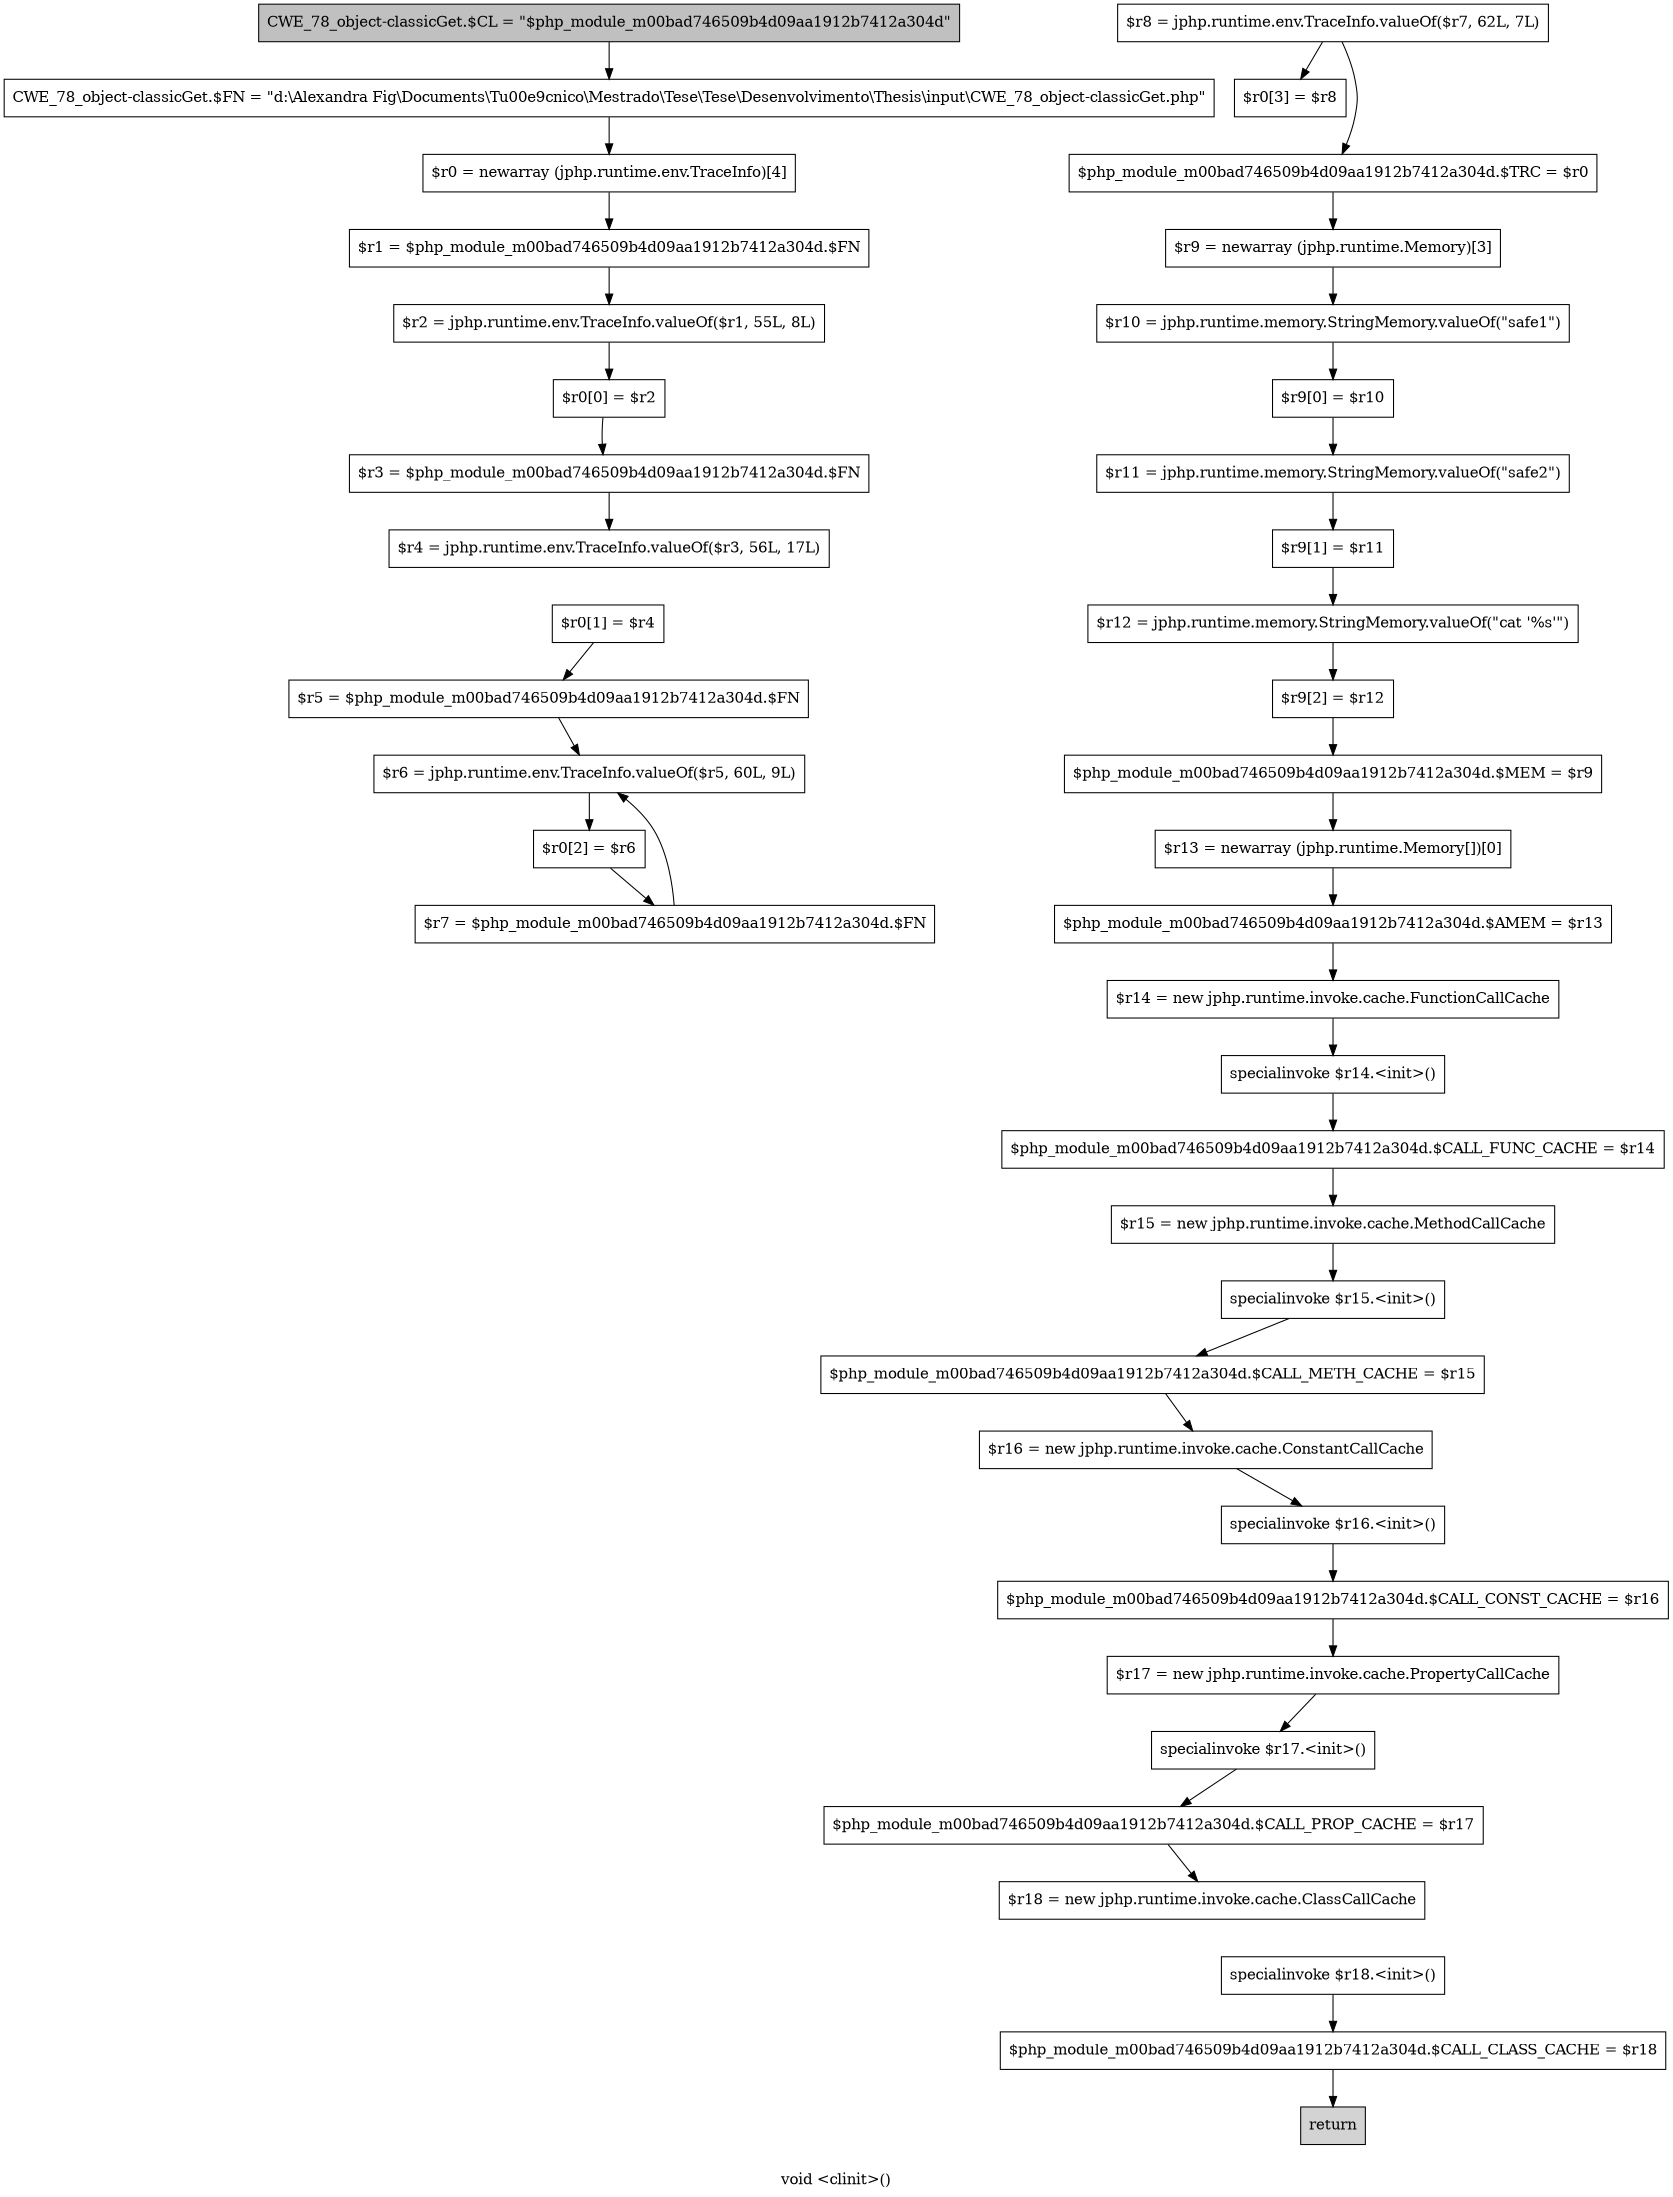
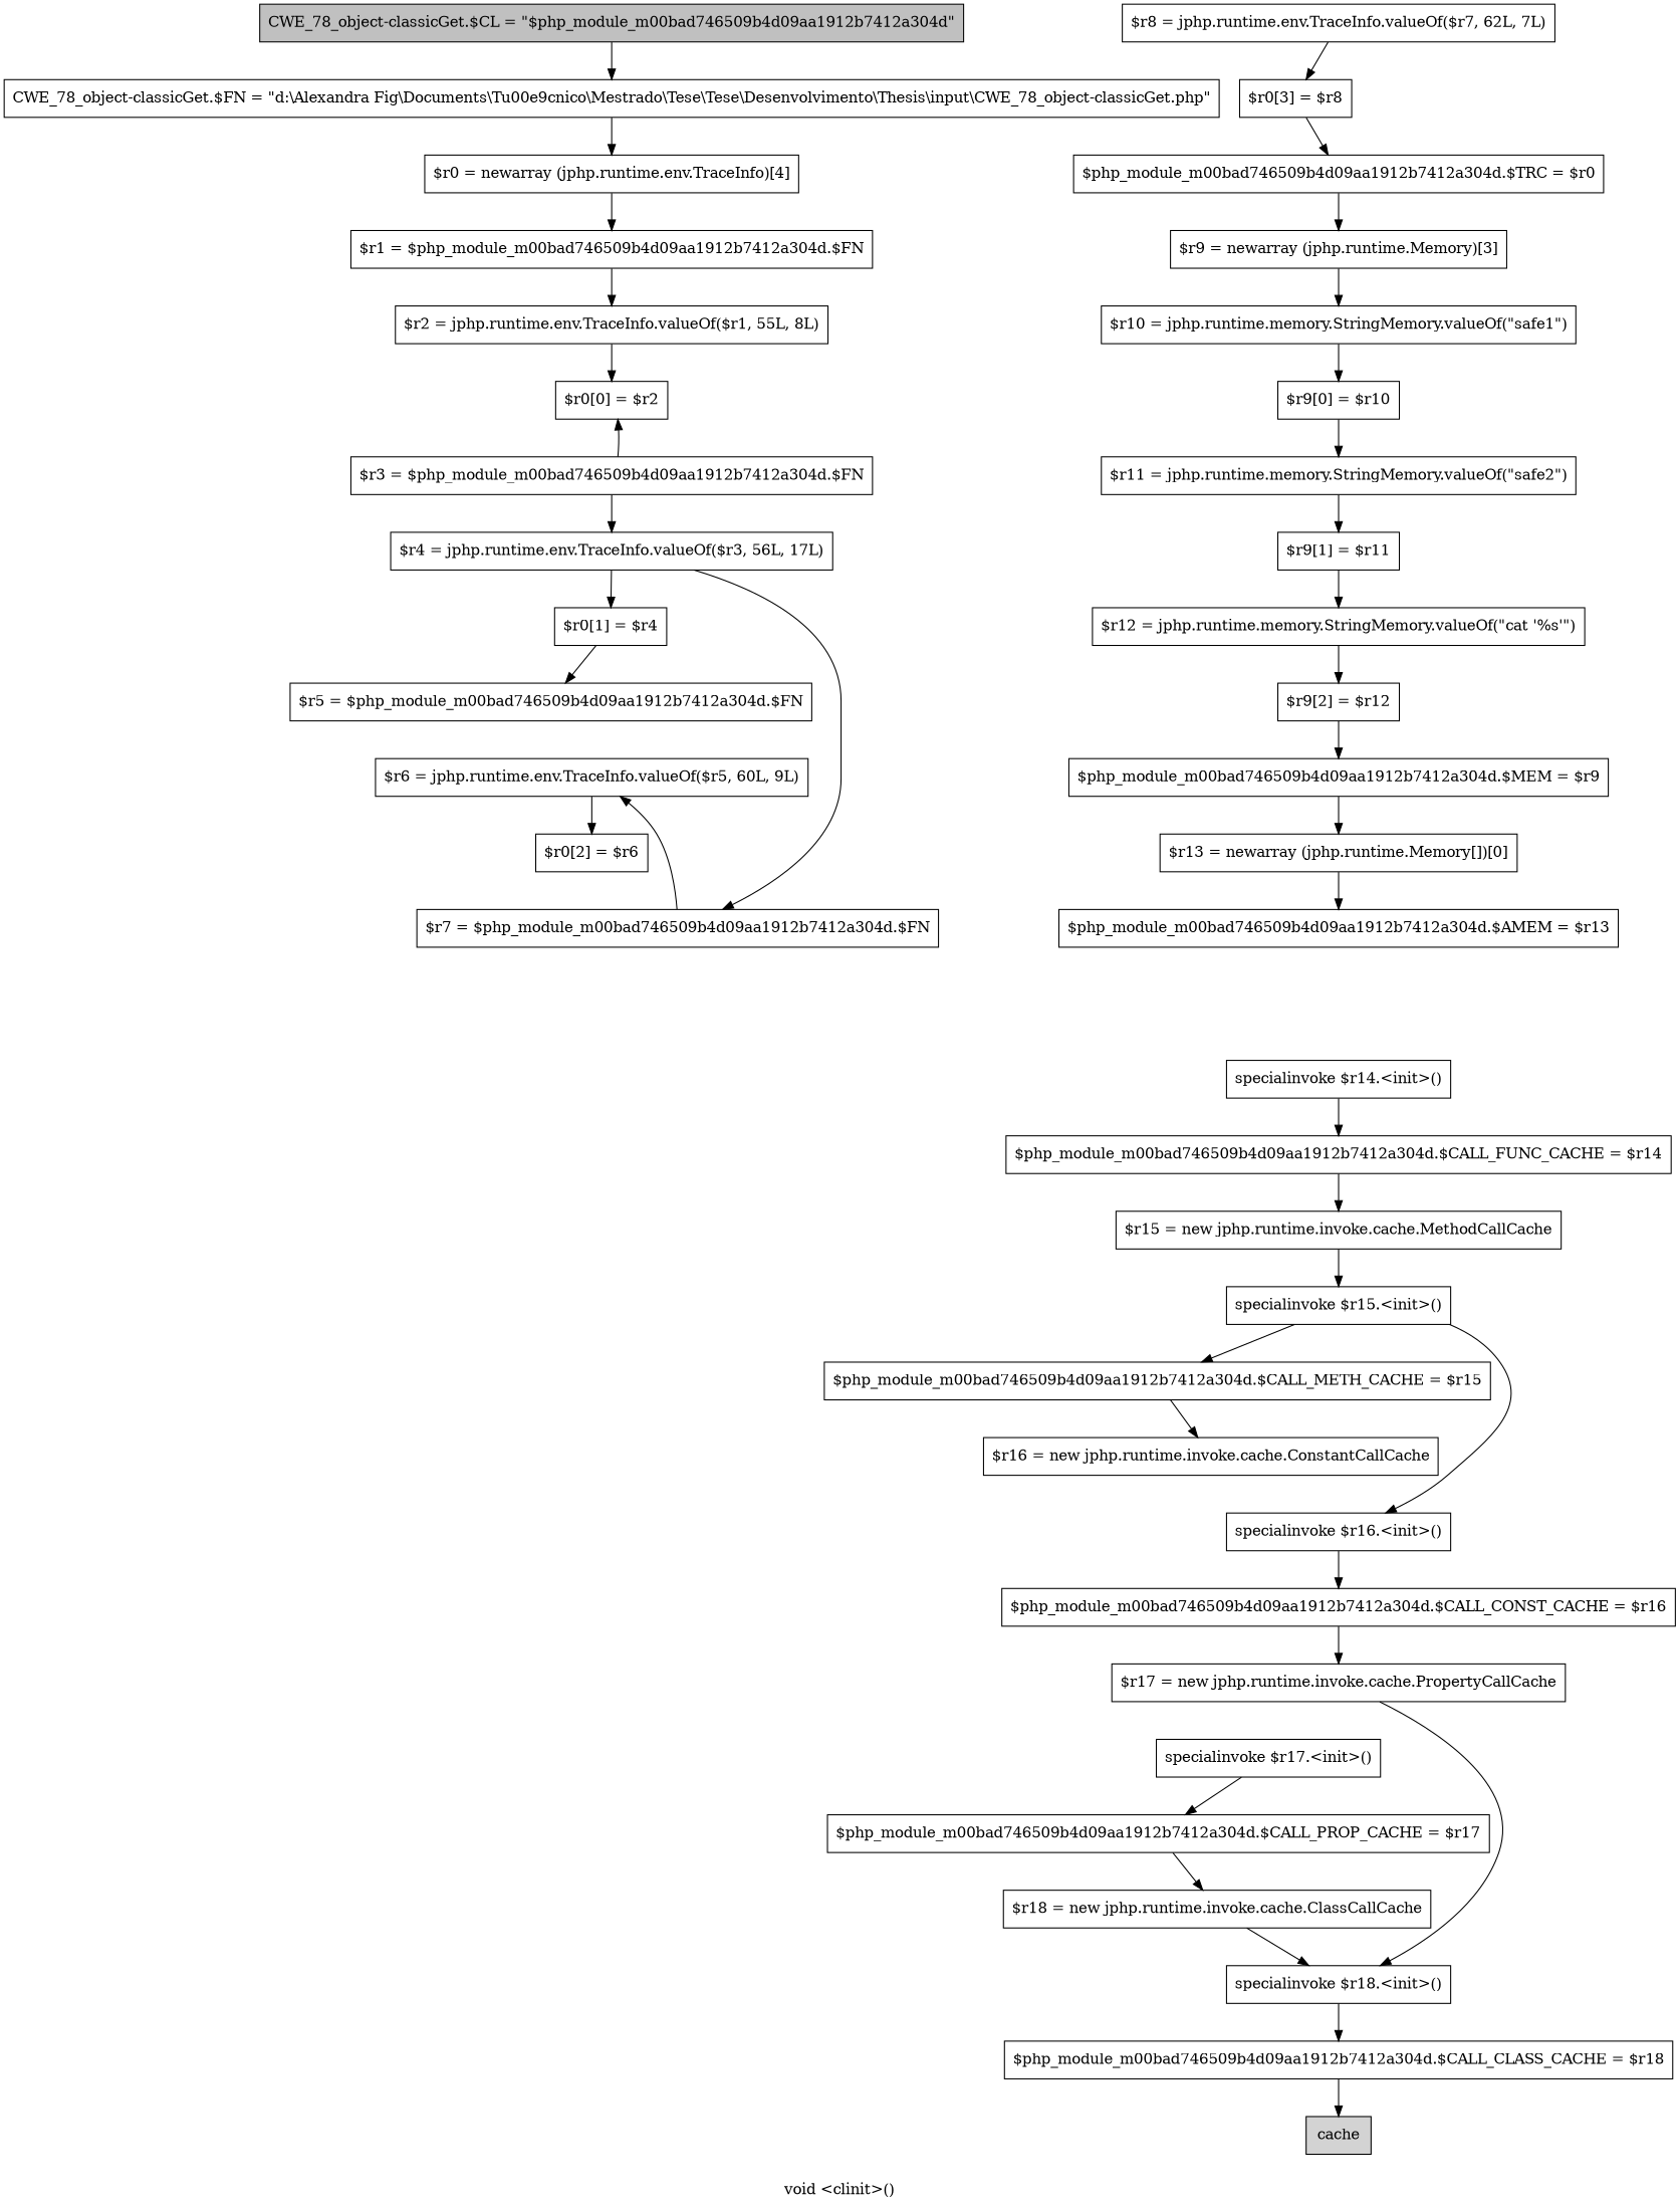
  digraph {
    label="void <clinit>()"
    node [shape=box]
    n1 [fillcolor=gray label="CWE_78_object-classicGet.$CL = \"$php_module_m00bad746509b4d09aa1912b7412a304d\"" style=filled]
    n2 [label="CWE_78_object-classicGet.$FN = \"d:\\Alexandra Fig\\Documents\\T\u00e9cnico\\Mestrado\\Tese\\Tese\\Desenvolvimento\\Thesis\\input\\CWE_78_object-classicGet.php\""]
    n3 [label="$r0 = newarray (jphp.runtime.env.TraceInfo)[4]"]
    n4 [label="$r1 = $php_module_m00bad746509b4d09aa1912b7412a304d.$FN"]
    n5 [label="$r2 = jphp.runtime.env.TraceInfo.valueOf($r1, 55L, 8L)"]
    n6 [label="$r0[0] = $r2"]
    n7 [label="$r3 = $php_module_m00bad746509b4d09aa1912b7412a304d.$FN"]
    n8 [label="$r4 = jphp.runtime.env.TraceInfo.valueOf($r3, 56L, 17L)"]
    n9 [label="$r0[1] = $r4"]
    n10 [label="$r5 = $php_module_m00bad746509b4d09aa1912b7412a304d.$FN"]
    n11 [label="$r6 = jphp.runtime.env.TraceInfo.valueOf($r5, 60L, 9L)"]
    n12 [label="$r0[2] = $r6"]
    n13 [label="$r7 = $php_module_m00bad746509b4d09aa1912b7412a304d.$FN"]
    n14 [label="$r8 = jphp.runtime.env.TraceInfo.valueOf($r7, 62L, 7L)"]
    n15 [label="$r0[3] = $r8"]
    n16 [label="$php_module_m00bad746509b4d09aa1912b7412a304d.$TRC = $r0"]
    n17 [label="$r9 = newarray (jphp.runtime.Memory)[3]"]
    n18 [label="$r10 = jphp.runtime.memory.StringMemory.valueOf(\"safe1\")"]
    n19 [label="$r9[0] = $r10"]
    n20 [label="$r11 = jphp.runtime.memory.StringMemory.valueOf(\"safe2\")"]
    n21 [label="$r9[1] = $r11"]
    n22 [label="$r12 = jphp.runtime.memory.StringMemory.valueOf(\"cat \'%s\'\")"]
    n23 [label="$r9[2] = $r12"]
    n24 [label="$php_module_m00bad746509b4d09aa1912b7412a304d.$MEM = $r9"]
    n25 [label="$r13 = newarray (jphp.runtime.Memory[])[0]"]
    n26 [label="$php_module_m00bad746509b4d09aa1912b7412a304d.$AMEM = $r13"]
-   n27 [label="$r14 = new jphp.runtime.invoke.cache.FunctionCallCache"]
    n28 [label="specialinvoke $r14.<init>()"]
    n29 [label="$php_module_m00bad746509b4d09aa1912b7412a304d.$CALL_FUNC_CACHE = $r14"]
    n30 [label="$r15 = new jphp.runtime.invoke.cache.MethodCallCache"]
    n31 [label="specialinvoke $r15.<init>()"]
    n32 [label="$php_module_m00bad746509b4d09aa1912b7412a304d.$CALL_METH_CACHE = $r15"]
    n33 [label="$r16 = new jphp.runtime.invoke.cache.ConstantCallCache"]
    n34 [label="specialinvoke $r16.<init>()"]
    n35 [label="$php_module_m00bad746509b4d09aa1912b7412a304d.$CALL_CONST_CACHE = $r16"]
    n36 [label="$r17 = new jphp.runtime.invoke.cache.PropertyCallCache"]
    n37 [label="specialinvoke $r17.<init>()"]
    n38 [label="$php_module_m00bad746509b4d09aa1912b7412a304d.$CALL_PROP_CACHE = $r17"]
    n39 [label="$r18 = new jphp.runtime.invoke.cache.ClassCallCache"]
    n40 [label="specialinvoke $r18.<init>()"]
    n41 [label="$php_module_m00bad746509b4d09aa1912b7412a304d.$CALL_CLASS_CACHE = $r18"]
-   n42 [fillcolor=lightgray label=return style=filled]
+   n42 [fillcolor=lightgray label=cache style=filled]
    n1 -> n2
    n2 -> n3
    n3 -> n4
    n4 -> n5
    n5 -> n6
-   n6 -> n7
+   n7 -> n6
    n7 -> n8
+   n8 -> n9
    n9 -> n10
-   n10 -> n11
    n11 -> n12
-   n12 -> n13
+   n8 -> n13
    n13 -> n11
    n14 -> n15
-   n14 -> n16
+   n15 -> n16
    n16 -> n17
    n17 -> n18
    n18 -> n19
    n19 -> n20
    n20 -> n21
    n21 -> n22
    n22 -> n23
    n23 -> n24
    n24 -> n25
    n25 -> n26
-   n26 -> n27
-   n27 -> n28
    n28 -> n29
    n29 -> n30
    n30 -> n31
    n31 -> n32
    n32 -> n33
-   n33 -> n34
+   n31 -> n34
    n34 -> n35
    n35 -> n36
-   n36 -> n37
+   n36 -> n40
    n37 -> n38
    n38 -> n39
+   n39 -> n40
    n40 -> n41
    n41 -> n42
  }
